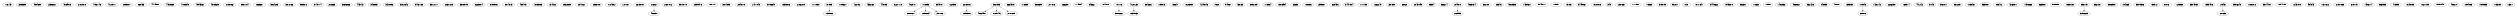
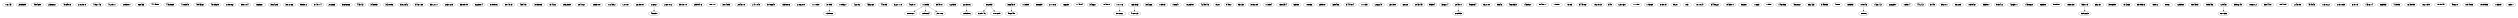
  digraph {
    edge [weight=1]
    776143
    2359399
    4894690
    2336021
    4864913
    2161578
    4752746
    4727511
    2093007
    568463
    4414990
    4460569
    4106548
    4094332
    4573525
    2198062
    3981184
    2365681
    3924203
    3872766
    596972
    3740774
    202363
    3689266
    443042
    3438937
    3420096
    3372342
    3467138
    3312117
    2651025
    3308919
    3223884
    3190516
    3074813
    4394751
    3055083
    134132
    2932569
    2841821
    2833780
    2724892
    727087
    2615000
    216027
    492690
    2607012
    3973770
    2599476
    788170
    3814895
    2843178
    2471048
    3796640
    1335806
    2168200
    1177697
    37995
    1139068
    1709327
    422792
    433268
    448193
    3227118
    402910
    173893
    2088027
    1250664
    291102
    394978
    722935
    2215876
    1256906
    302093
    4862458
    3729146
    2187289
    3664319
    173859
    388659
    277816
    266250
    714584
    343621
    184808
    101776
    3876661
    1631563
    4720123
    384266
    175913
    158647
    1828390
    4245046
    n95 [label=7520]
    94067
    53133
    3092189
    173854
    1386454
    52358
    108036
    259587
    325456
    3447504
    177735
    1262240
    237390
    68028
    2043045
    55394
    336214
    204510
    212953
    4865034
    832100
    25346
    4860533
    1438927
    5045877
    115851
    75783
    3449067
    1927513
    349
    1257631
    111058
    175369
    375015
    99201
    1031
    1817647
    3448622
    1946570
    352381
    17663
    17550
    1492936
    4868827
    332423
    345955
    40888
    139393
    109046
    20806
    1426142
    2262397
    169514
    441242
    n150 [label=3045]
    n151 [label=392011]
    531285
    1035467
    533987
    503412
    4263971
    1458668
    565508
    588990
    1858138
    593175
    3252223
    652131
    3906990
    734263
    3579936
    758912
    80061
    125558
    3504503
    1595496
    729431
    607636
    3996248
    1086072
    3504400
    1094709
    1243798
    454843
    1137612
    2751065
    619775
    1436174
    563953
    473995
    1648095
    1827739
    1975845
    498270
    1894083
    1919953
    173389
    16577
    216027 -> 492690
    37995 -> 1139068
    173893 -> 2088027
    173893 -> 1250664
    173893 -> 291102
    2215876 -> 1256906
-   302093 -> 4862458
+   3664319 -> 4862458
    302093 -> 3729146
    302093 -> 2187289
    101776 -> 3876661
-   4720123 -> 1631563
+   1631563 -> 4720123
    204510 -> 212953
    109046 -> 20806
    593175 -> 3252223
    729431 -> 607636
  }
